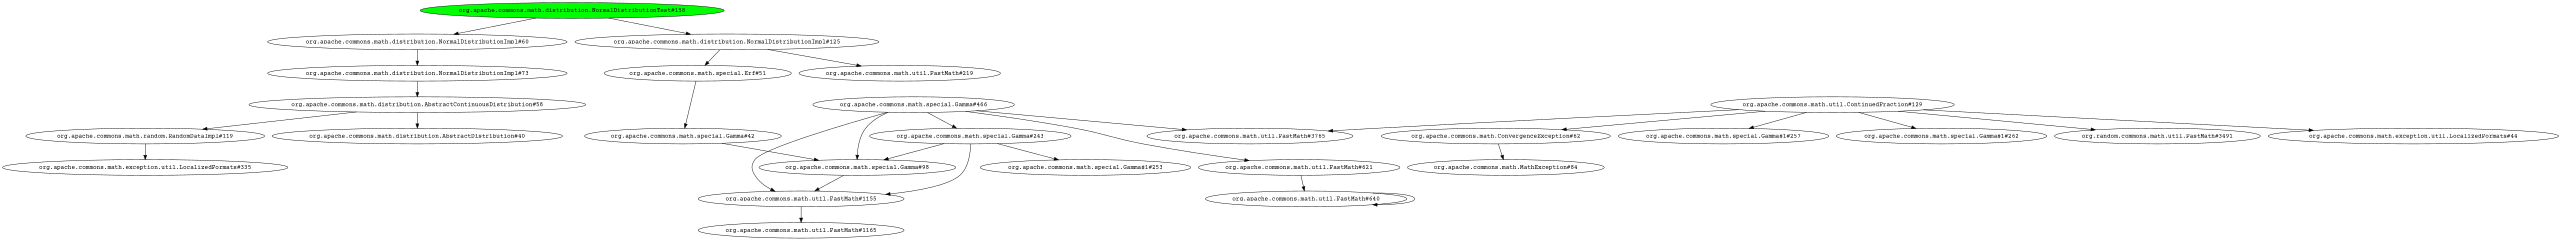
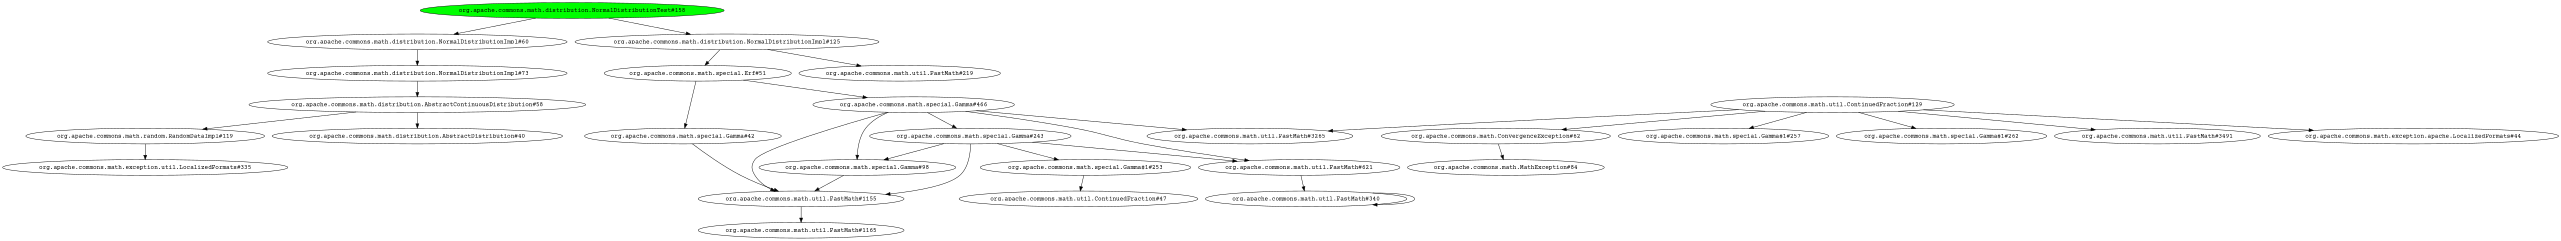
  digraph {
    fontname="Courier Prime"
    node [fontname="Courier Prime"]
    edge [fontname="Courier Prime"]
    "org.apache.commons.math.distribution.NormalDistributionTest#158" [fillcolor=green style=filled]
    "org.apache.commons.math.distribution.NormalDistributionImpl#60"
    "org.apache.commons.math.distribution.NormalDistributionImpl#125"
    "org.apache.commons.math.distribution.NormalDistributionImpl#73"
    "org.apache.commons.math.util.FastMath#219"
    "org.apache.commons.math.special.Erf#51"
    "org.apache.commons.math.distribution.AbstractContinuousDistribution#58"
    "org.apache.commons.math.distribution.AbstractDistribution#40"
    "org.apache.commons.math.random.RandomDataImpl#119"
    "org.apache.commons.math.exception.util.LocalizedFormats#335"
    "org.apache.commons.math.special.Gamma#42"
    n12 [label="org.apache.commons.math.special.Gamma#466"]
    "org.apache.commons.math.util.FastMath#1155"
-   "org.apache.commons.math.util.FastMath#3265" [label="org.apache.commons.math.util.FastMath#3765"]
+   "org.apache.commons.math.util.FastMath#3265"
    "org.apache.commons.math.special.Gamma#98"
    "org.apache.commons.math.util.FastMath#621"
    "org.apache.commons.math.special.Gamma#243"
    "org.apache.commons.math.util.FastMath#1165"
-   "org.apache.commons.math.util.FastMath#640"
+   "org.apache.commons.math.util.FastMath#640" [label="org.apache.commons.math.util.FastMath#340"]
    "org.apache.commons.math.special.Gamma$1#253"
+   "org.apache.commons.math.util.ContinuedFraction#47"
    "org.apache.commons.math.util.ContinuedFraction#129"
    "org.apache.commons.math.special.Gamma$1#257"
    "org.apache.commons.math.special.Gamma$1#262"
-   "org.apache.commons.math.util.FastMath#3491" [label="org.random.commons.math.util.FastMath#3491"]
-   "org.apache.commons.math.exception.util.LocalizedFormats#44"
+   "org.apache.commons.math.util.FastMath#3491"
+   "org.apache.commons.math.exception.util.LocalizedFormats#44" [label="org.apache.commons.math.exception.apache.LocalizedFormats#44"]
    "org.apache.commons.math.ConvergenceException#62"
    "org.apache.commons.math.MathException#84"
    "org.apache.commons.math.distribution.NormalDistributionTest#158" -> "org.apache.commons.math.distribution.NormalDistributionImpl#60"
    "org.apache.commons.math.distribution.NormalDistributionTest#158" -> "org.apache.commons.math.distribution.NormalDistributionImpl#125"
    "org.apache.commons.math.distribution.NormalDistributionImpl#60" -> "org.apache.commons.math.distribution.NormalDistributionImpl#73"
    "org.apache.commons.math.distribution.NormalDistributionImpl#125" -> "org.apache.commons.math.util.FastMath#219"
    "org.apache.commons.math.distribution.NormalDistributionImpl#125" -> "org.apache.commons.math.special.Erf#51"
    "org.apache.commons.math.distribution.NormalDistributionImpl#73" -> "org.apache.commons.math.distribution.AbstractContinuousDistribution#58"
    "org.apache.commons.math.special.Erf#51" -> "org.apache.commons.math.special.Gamma#42"
+   "org.apache.commons.math.special.Erf#51" -> n12
    "org.apache.commons.math.distribution.AbstractContinuousDistribution#58" -> "org.apache.commons.math.distribution.AbstractDistribution#40"
    "org.apache.commons.math.distribution.AbstractContinuousDistribution#58" -> "org.apache.commons.math.random.RandomDataImpl#119"
    "org.apache.commons.math.random.RandomDataImpl#119" -> "org.apache.commons.math.exception.util.LocalizedFormats#335"
-   "org.apache.commons.math.special.Gamma#42" -> "org.apache.commons.math.special.Gamma#98"
+   "org.apache.commons.math.special.Gamma#42" -> "org.apache.commons.math.util.FastMath#1155"
    n12 -> "org.apache.commons.math.util.FastMath#1155"
    n12 -> "org.apache.commons.math.util.FastMath#3265"
    n12 -> "org.apache.commons.math.special.Gamma#98"
    n12 -> "org.apache.commons.math.util.FastMath#621"
    n12 -> "org.apache.commons.math.special.Gamma#243"
    "org.apache.commons.math.util.FastMath#1155" -> "org.apache.commons.math.util.FastMath#1165"
    "org.apache.commons.math.special.Gamma#98" -> "org.apache.commons.math.util.FastMath#1155"
    "org.apache.commons.math.util.FastMath#621" -> "org.apache.commons.math.util.FastMath#640"
    "org.apache.commons.math.special.Gamma#243" -> "org.apache.commons.math.util.FastMath#1155"
    "org.apache.commons.math.special.Gamma#243" -> "org.apache.commons.math.special.Gamma#98"
+   "org.apache.commons.math.special.Gamma#243" -> "org.apache.commons.math.util.FastMath#621"
    "org.apache.commons.math.special.Gamma#243" -> "org.apache.commons.math.special.Gamma$1#253"
    "org.apache.commons.math.util.FastMath#640" -> "org.apache.commons.math.util.FastMath#640"
+   "org.apache.commons.math.special.Gamma$1#253" -> "org.apache.commons.math.util.ContinuedFraction#47"
    "org.apache.commons.math.util.ContinuedFraction#129" -> "org.apache.commons.math.util.FastMath#3265"
    "org.apache.commons.math.util.ContinuedFraction#129" -> "org.apache.commons.math.special.Gamma$1#257"
    "org.apache.commons.math.util.ContinuedFraction#129" -> "org.apache.commons.math.special.Gamma$1#262"
    "org.apache.commons.math.util.ContinuedFraction#129" -> "org.apache.commons.math.util.FastMath#3491"
    "org.apache.commons.math.util.ContinuedFraction#129" -> "org.apache.commons.math.exception.util.LocalizedFormats#44"
    "org.apache.commons.math.util.ContinuedFraction#129" -> "org.apache.commons.math.ConvergenceException#62"
    "org.apache.commons.math.ConvergenceException#62" -> "org.apache.commons.math.MathException#84"
  }
